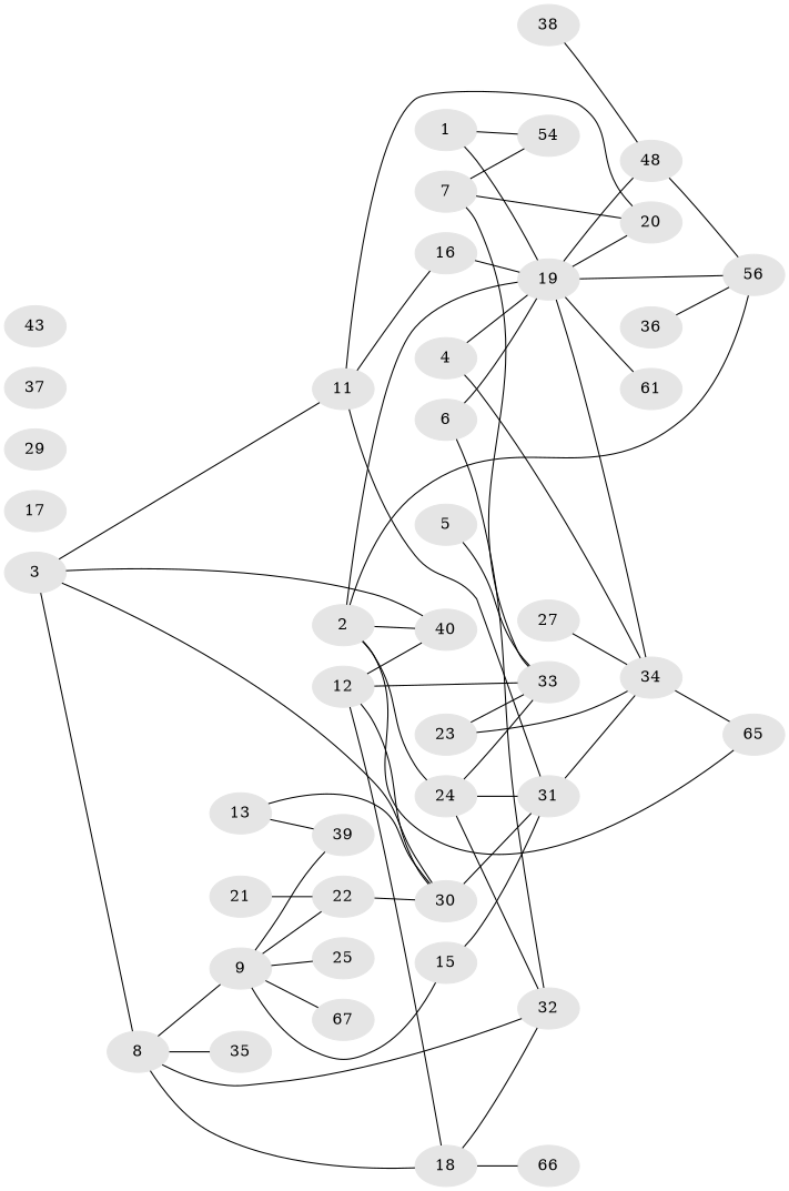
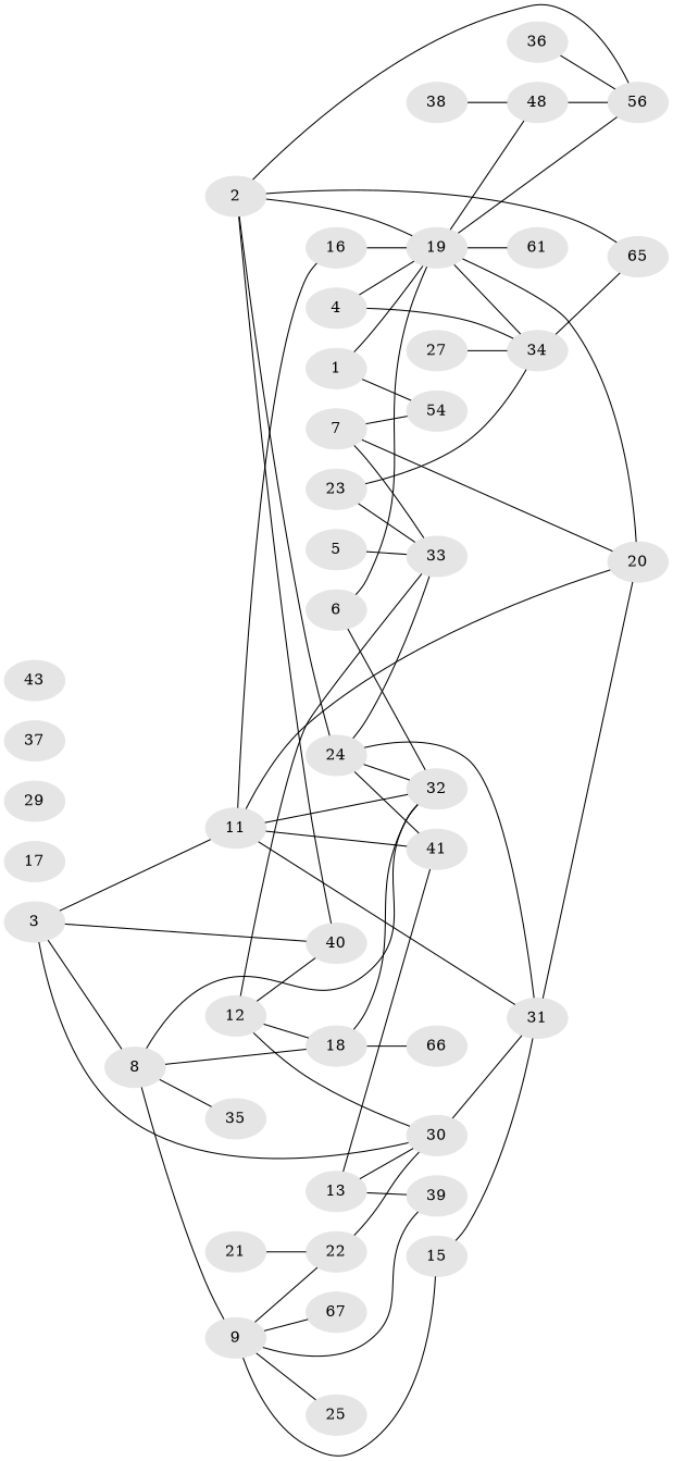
  graph {
    rankdir=LR
    node [color=gray90 style=filled]
    1 [super="+26"]
    19 [super="+68"]
    54
    56 [super="+63"]
    34 [super="+58"]
    20
    48
    61
    2 [super="+64"]
    24 [super="+60"]
    40 [super="+50"]
    65
    33 [super="+49"]
    32 [super="+55"]
    31 [super="+47"]
+   41 [super="+59"]
    3 [super="+42"]
    8 [super="+45"]
    11 [super="+14"]
    30 [super="+57"]
    9 [super="+28"]
    18
    35
    16
    4 [super="+10"]
    5
    6
    7 [super="+53"]
    15 [super="+44"]
    22
    25
    39
    67
    66
    12 [super="+62"]
    13 [super="+46"]
    17
    21
    23
    27
    29
    36 [super="+51"]
    37
    38
    43
    1 -- 19
    1 -- 54
    19 -- 56
    19 -- 34
    19 -- 20
    19 -- 48
    19 -- 61
    34 -- 65
    48 -- 56 [weight=2]
    2 -- 19
    2 -- 56
    2 -- 24
    2 -- 40
    2 -- 65
    24 -- 33
    24 -- 32
    24 -- 31
-   31 -- 34
+   24 -- 41
+   31 -- 20
    3 -- 40 [weight=2]
    3 -- 8
    3 -- 11
    3 -- 30
    8 -- 32
    8 -- 9
    8 -- 18
    8 -- 35
    11 -- 20
+   11 -- 32
    11 -- 31
+   11 -- 41
    11 -- 16
    30 -- 31
    9 -- 15
    9 -- 22
    9 -- 25
    9 -- 39
    9 -- 67
    18 -- 32
    18 -- 66
    16 -- 19
    4 -- 19
    4 -- 34
    5 -- 33
    6 -- 19
    6 -- 32
    7 -- 54
    7 -- 20
    7 -- 33 [weight=3]
    15 -- 31 [weight=2]
    22 -- 30
    12 -- 40
    12 -- 33 [weight=2]
    12 -- 30
    12 -- 18
+   13 -- 41
    13 -- 30
    13 -- 39
    21 -- 22
    23 -- 34
    23 -- 33
    27 -- 34
    36 -- 56
    38 -- 48
  }
